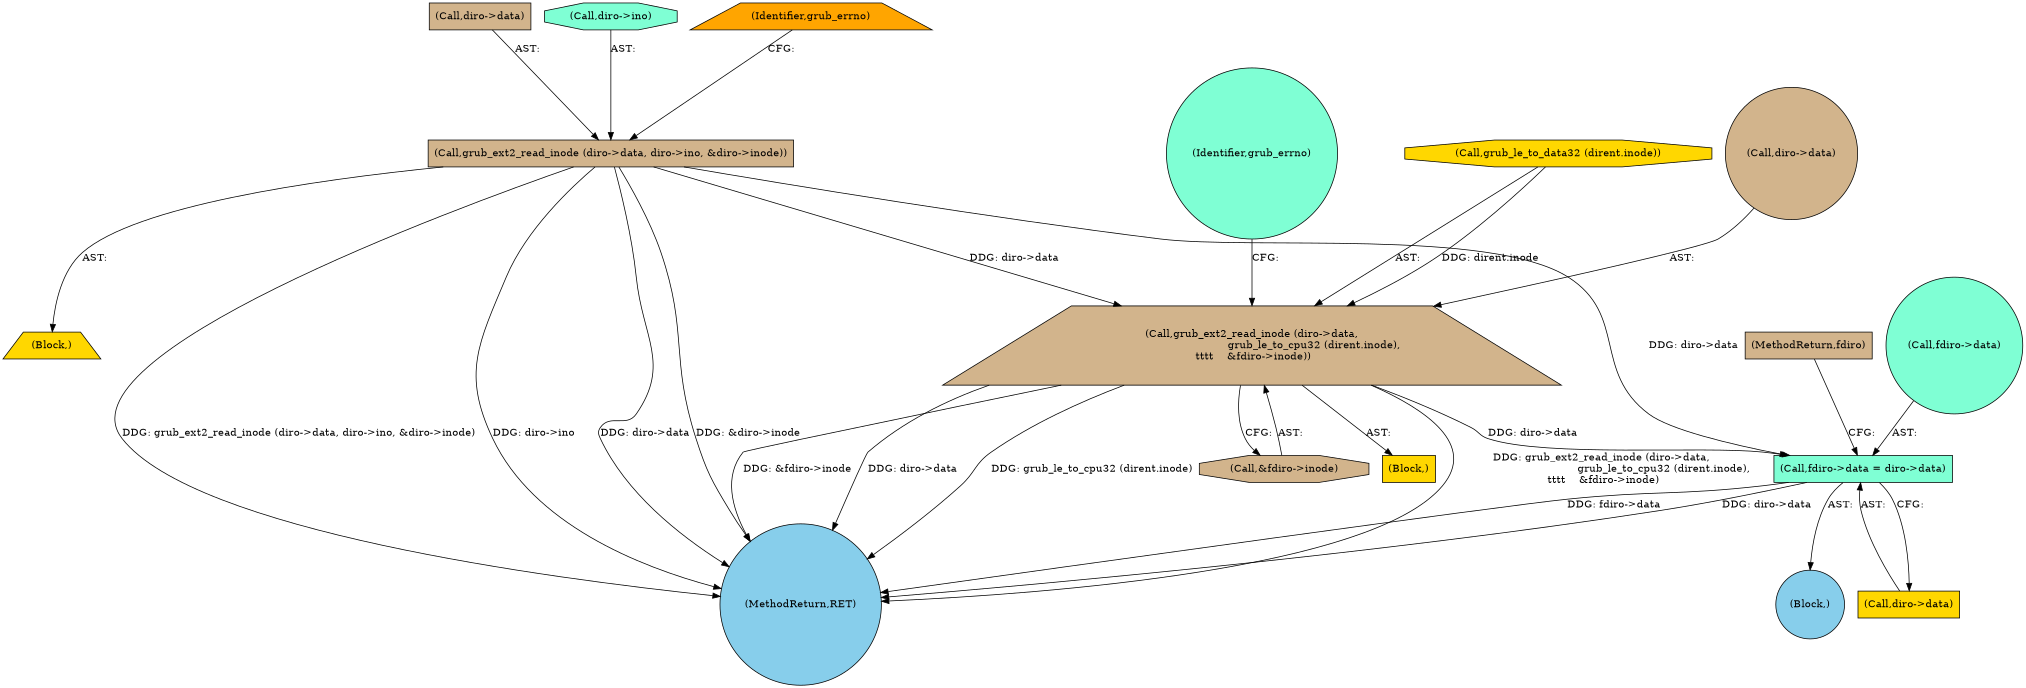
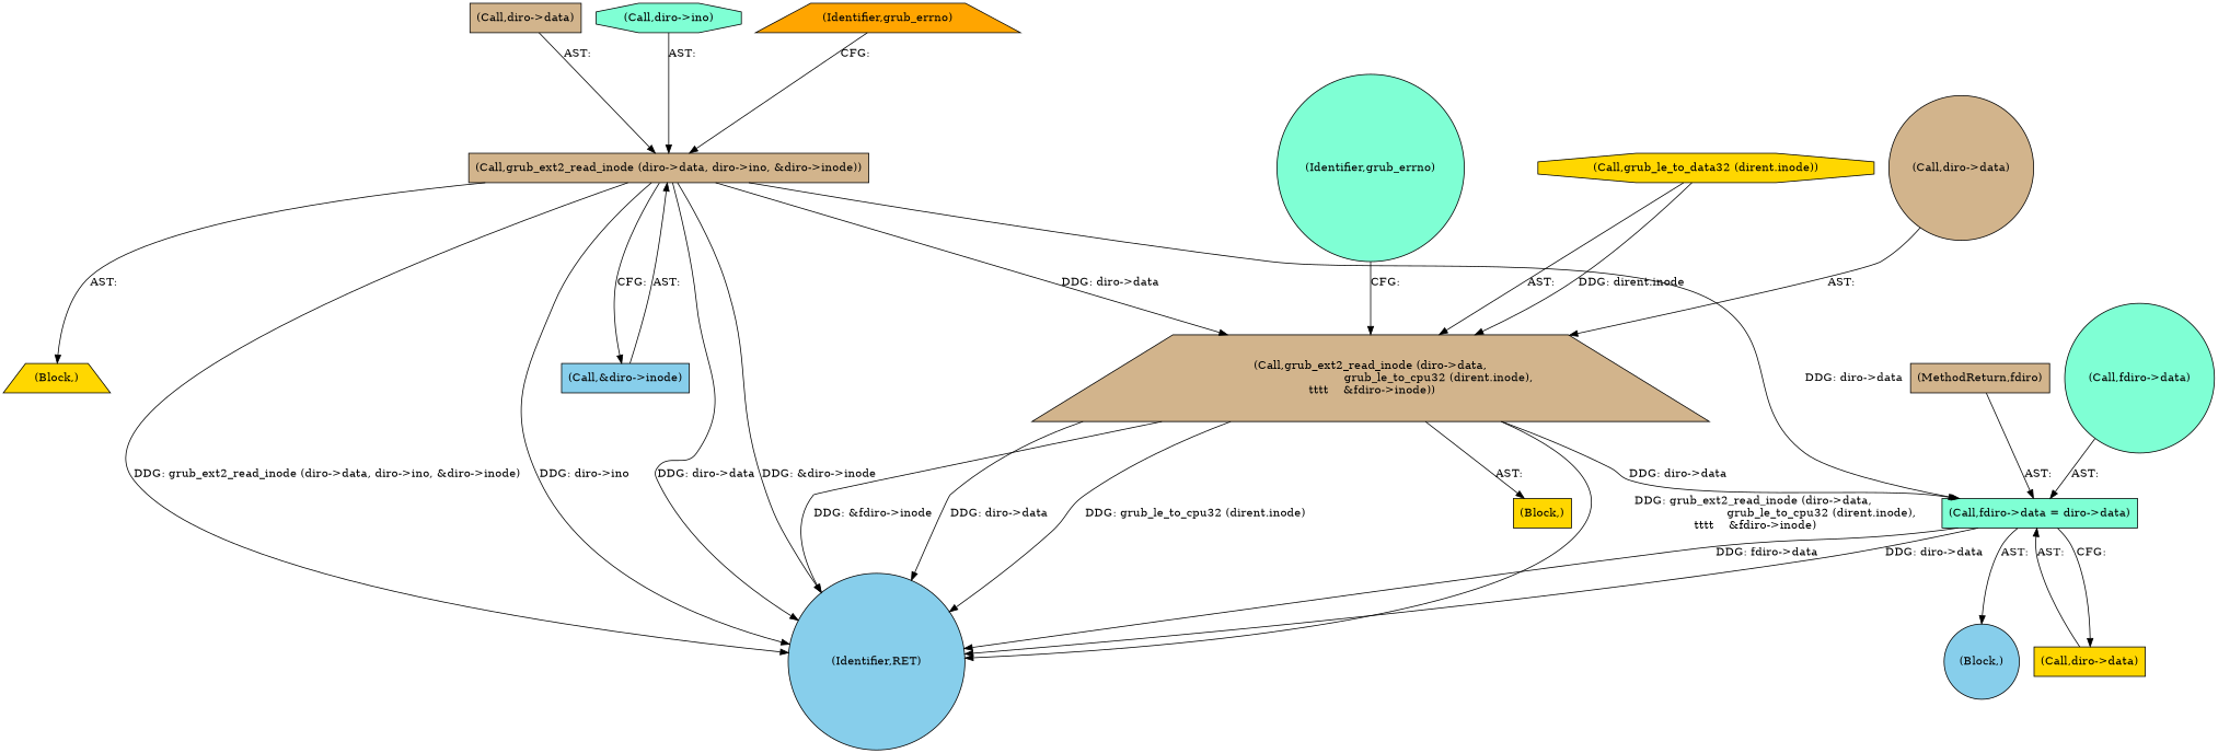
  digraph {
    node [fillcolor=tan shape=box style=filled]
    n1 [label="(Call,grub_ext2_read_inode (diro->data, diro->ino, &diro->inode))"]
    n2 [fillcolor=aquamarine label="(Call,fdiro->data = diro->data)"]
    n3 [label="(Call,grub_ext2_read_inode (diro->data,\n                                     grub_le_to_cpu32 (dirent.inode),\n \t\t\t\t    &fdiro->inode))" shape=trapezium]
    n4 [fillcolor=gold label="(Block,)" shape=trapezium]
-   n6 [fillcolor=skyblue label="(MethodReturn,RET)" shape=circle]
+   n5 [fillcolor=skyblue label="(Call,&diro->inode)"]
+   n6 [fillcolor=skyblue label="(Identifier,RET)" shape=circle]
    n7 [fillcolor=skyblue label="(Block,)" shape=circle]
    n8 [fillcolor=gold label="(Call,diro->data)"]
    n9 [fillcolor=gold label="(Block,)"]
-   n10 [label="(Call,&fdiro->inode)" shape=octagon]
    n11 [label="(MethodReturn,fdiro)"]
    n12 [label="(Call,diro->data)"]
    n13 [fillcolor=aquamarine label="(Call,diro->ino)" shape=octagon]
    n14 [label="(Call,diro->data)" shape=circle]
    n15 [fillcolor=orange label="(Identifier,grub_errno)" shape=trapezium]
    n16 [fillcolor=aquamarine label="(Identifier,grub_errno)" shape=circle]
    n17 [fillcolor=aquamarine label="(Call,fdiro->data)" shape=circle]
    n18 [fillcolor=gold label="(Call,grub_le_to_data32 (dirent.inode))" shape=octagon]
    n1 -> n2 [label="DDG: diro->data"]
    n1 -> n3 [label="DDG: diro->data"]
    n1 -> n4 [label="AST: "]
+   n1 -> n5 [label="CFG: "]
    n1 -> n6 [label="DDG: &diro->inode"]
    n1 -> n6 [label="DDG: grub_ext2_read_inode (diro->data, diro->ino, &diro->inode)"]
    n1 -> n6 [label="DDG: diro->ino"]
    n1 -> n6 [label="DDG: diro->data"]
    n2 -> n6 [label="DDG: fdiro->data"]
    n2 -> n6 [label="DDG: diro->data"]
    n2 -> n7 [label="AST: "]
    n2 -> n8 [label="CFG: "]
    n3 -> n2 [label="DDG: diro->data"]
    n3 -> n6 [label="DDG: grub_le_to_cpu32 (dirent.inode)"]
    n3 -> n6 [label="DDG: grub_ext2_read_inode (diro->data,\n                                     grub_le_to_cpu32 (dirent.inode),\n \t\t\t\t    &fdiro->inode)"]
    n3 -> n6 [label="DDG: &fdiro->inode"]
    n3 -> n6 [label="DDG: diro->data"]
    n3 -> n9 [label="AST: "]
-   n3 -> n10 [label="CFG: "]
+   n5 -> n1 [label="AST: "]
    n8 -> n2 [label="AST: "]
-   n10 -> n3 [label="AST: "]
-   n11 -> n2 [label="CFG: "]
+   n11 -> n2 [label="AST: "]
    n12 -> n1 [label="AST: "]
    n13 -> n1 [label="AST: "]
    n14 -> n3 [label="AST: "]
    n15 -> n1 [label="CFG: "]
    n16 -> n3 [label="CFG: "]
    n17 -> n2 [label="AST: "]
    n18 -> n3 [label="AST: "]
    n18 -> n3 [label="DDG: dirent.inode"]
  }
